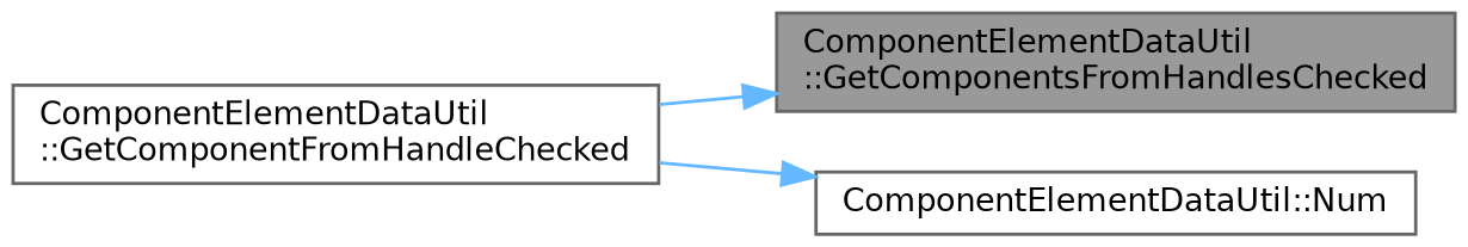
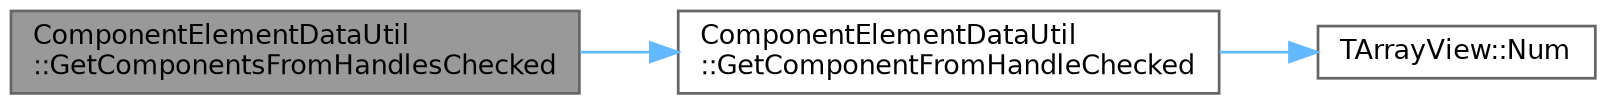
  digraph {
    rankdir=LR
    node [color=grey40 fillcolor=white fontname=Helvetica fontsize=10 shape=box style=filled]
    edge [color=steelblue1 fontname=Helvetica fontsize=10 labelfontname=Helvetica labelfontsize=10 style=solid]
    n1 [color=gray40 fillcolor=grey60 fontcolor=black height=0.2 label="ComponentElementDataUtil\l::GetComponentsFromHandlesChecked" width=0.4]
    n2 [height=0.2 label="ComponentElementDataUtil\l::GetComponentFromHandleChecked" width=0.4]
-   n3 [height=0.2 label="ComponentElementDataUtil::Num" width=0.4]
-   n2 -> n1
+   n3 [height=0.2 label="TArrayView::Num" width=0.4]
+   n1 -> n2
    n2 -> n3
  }
